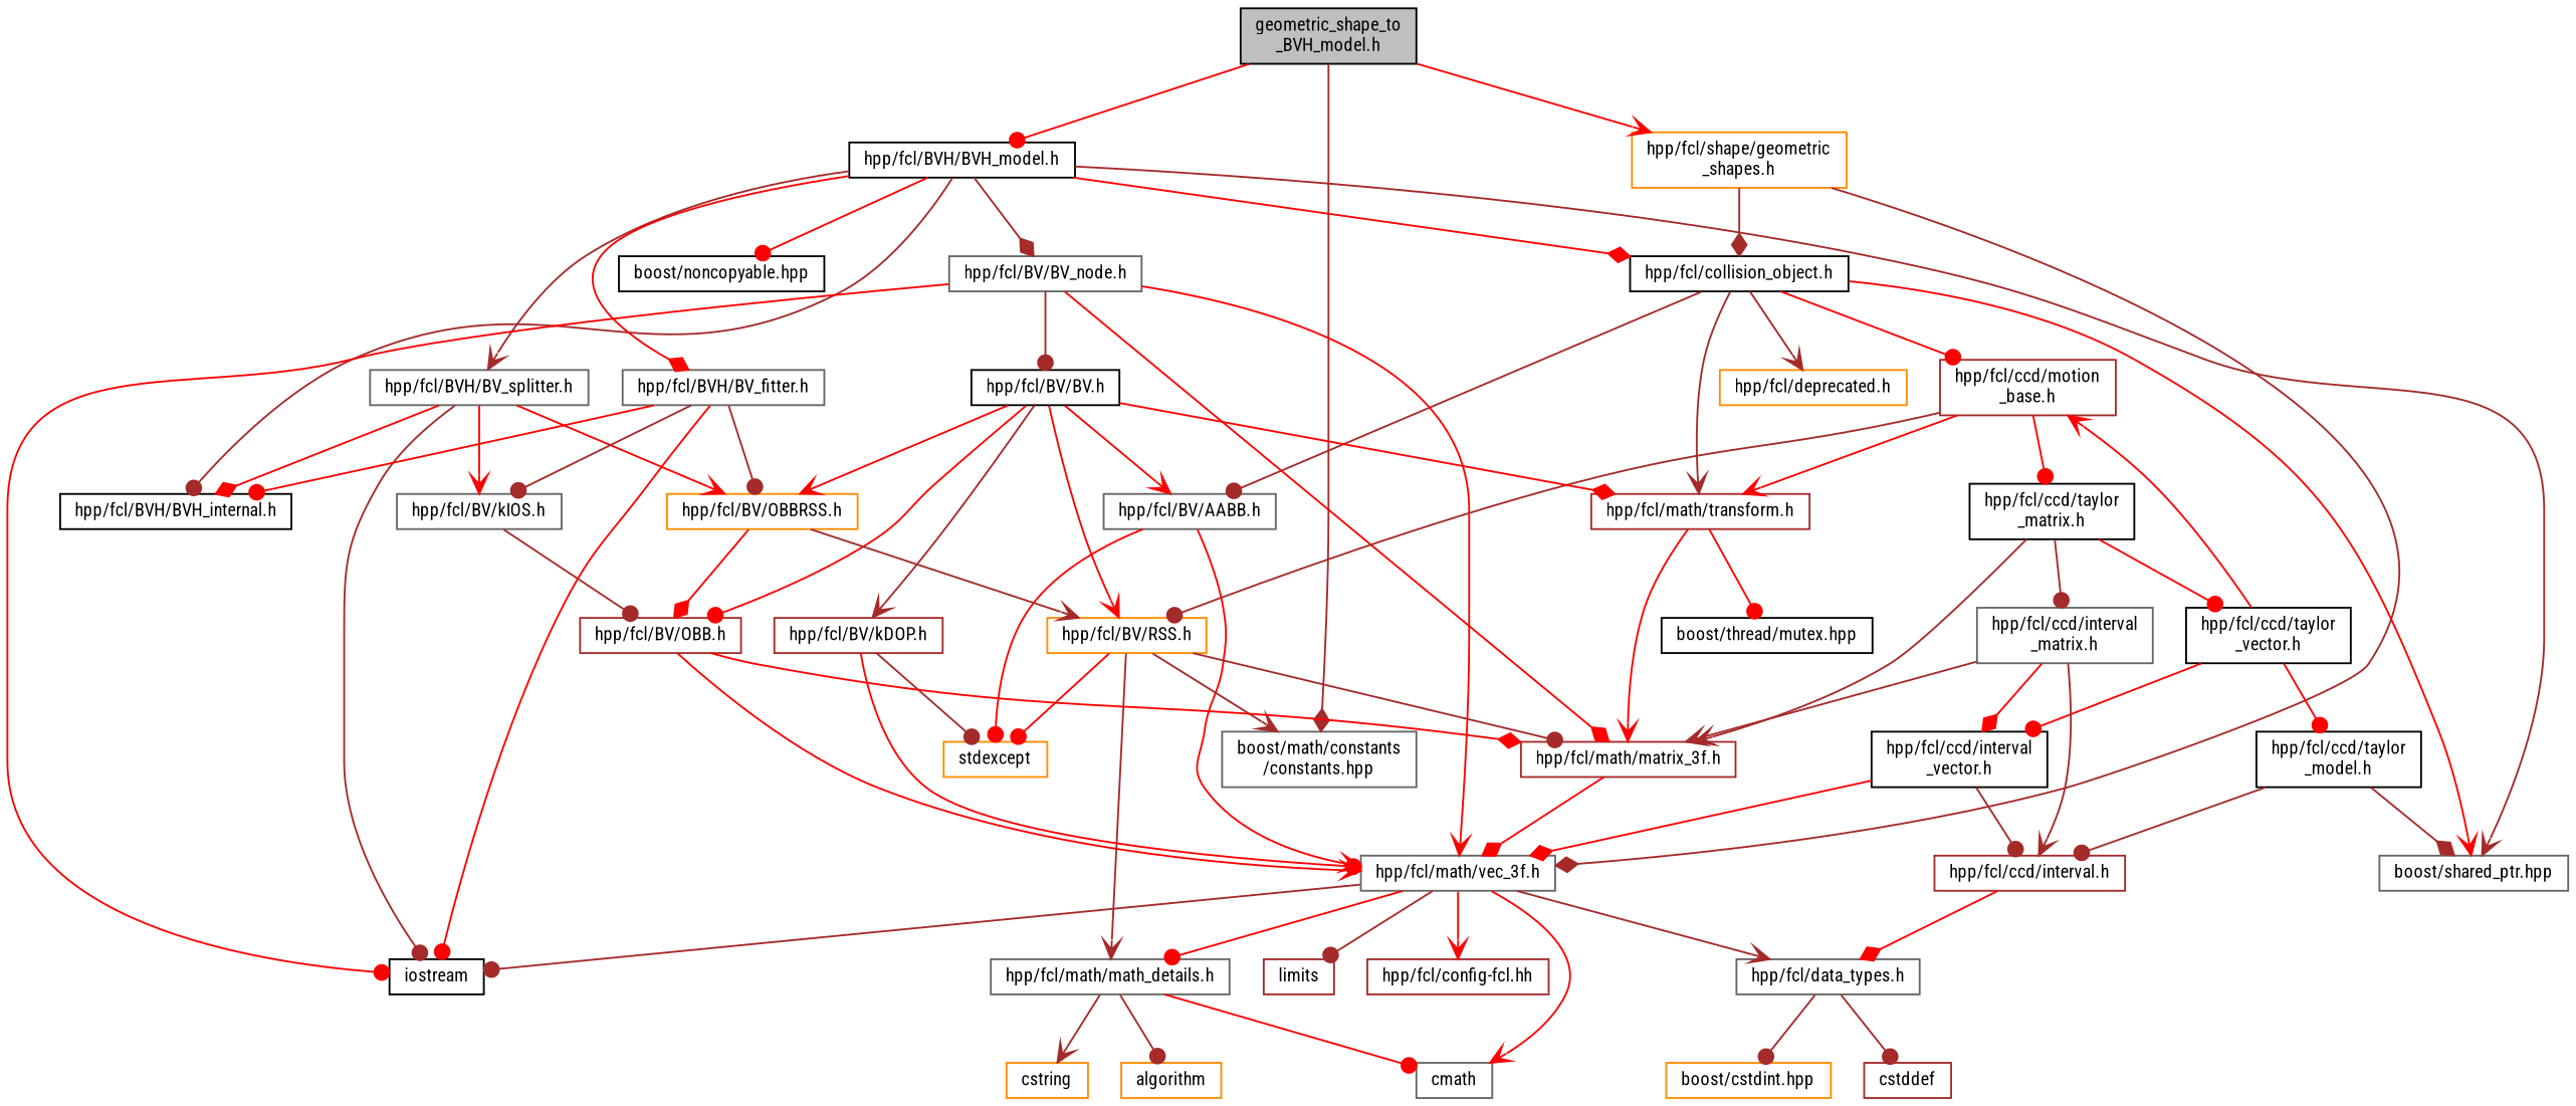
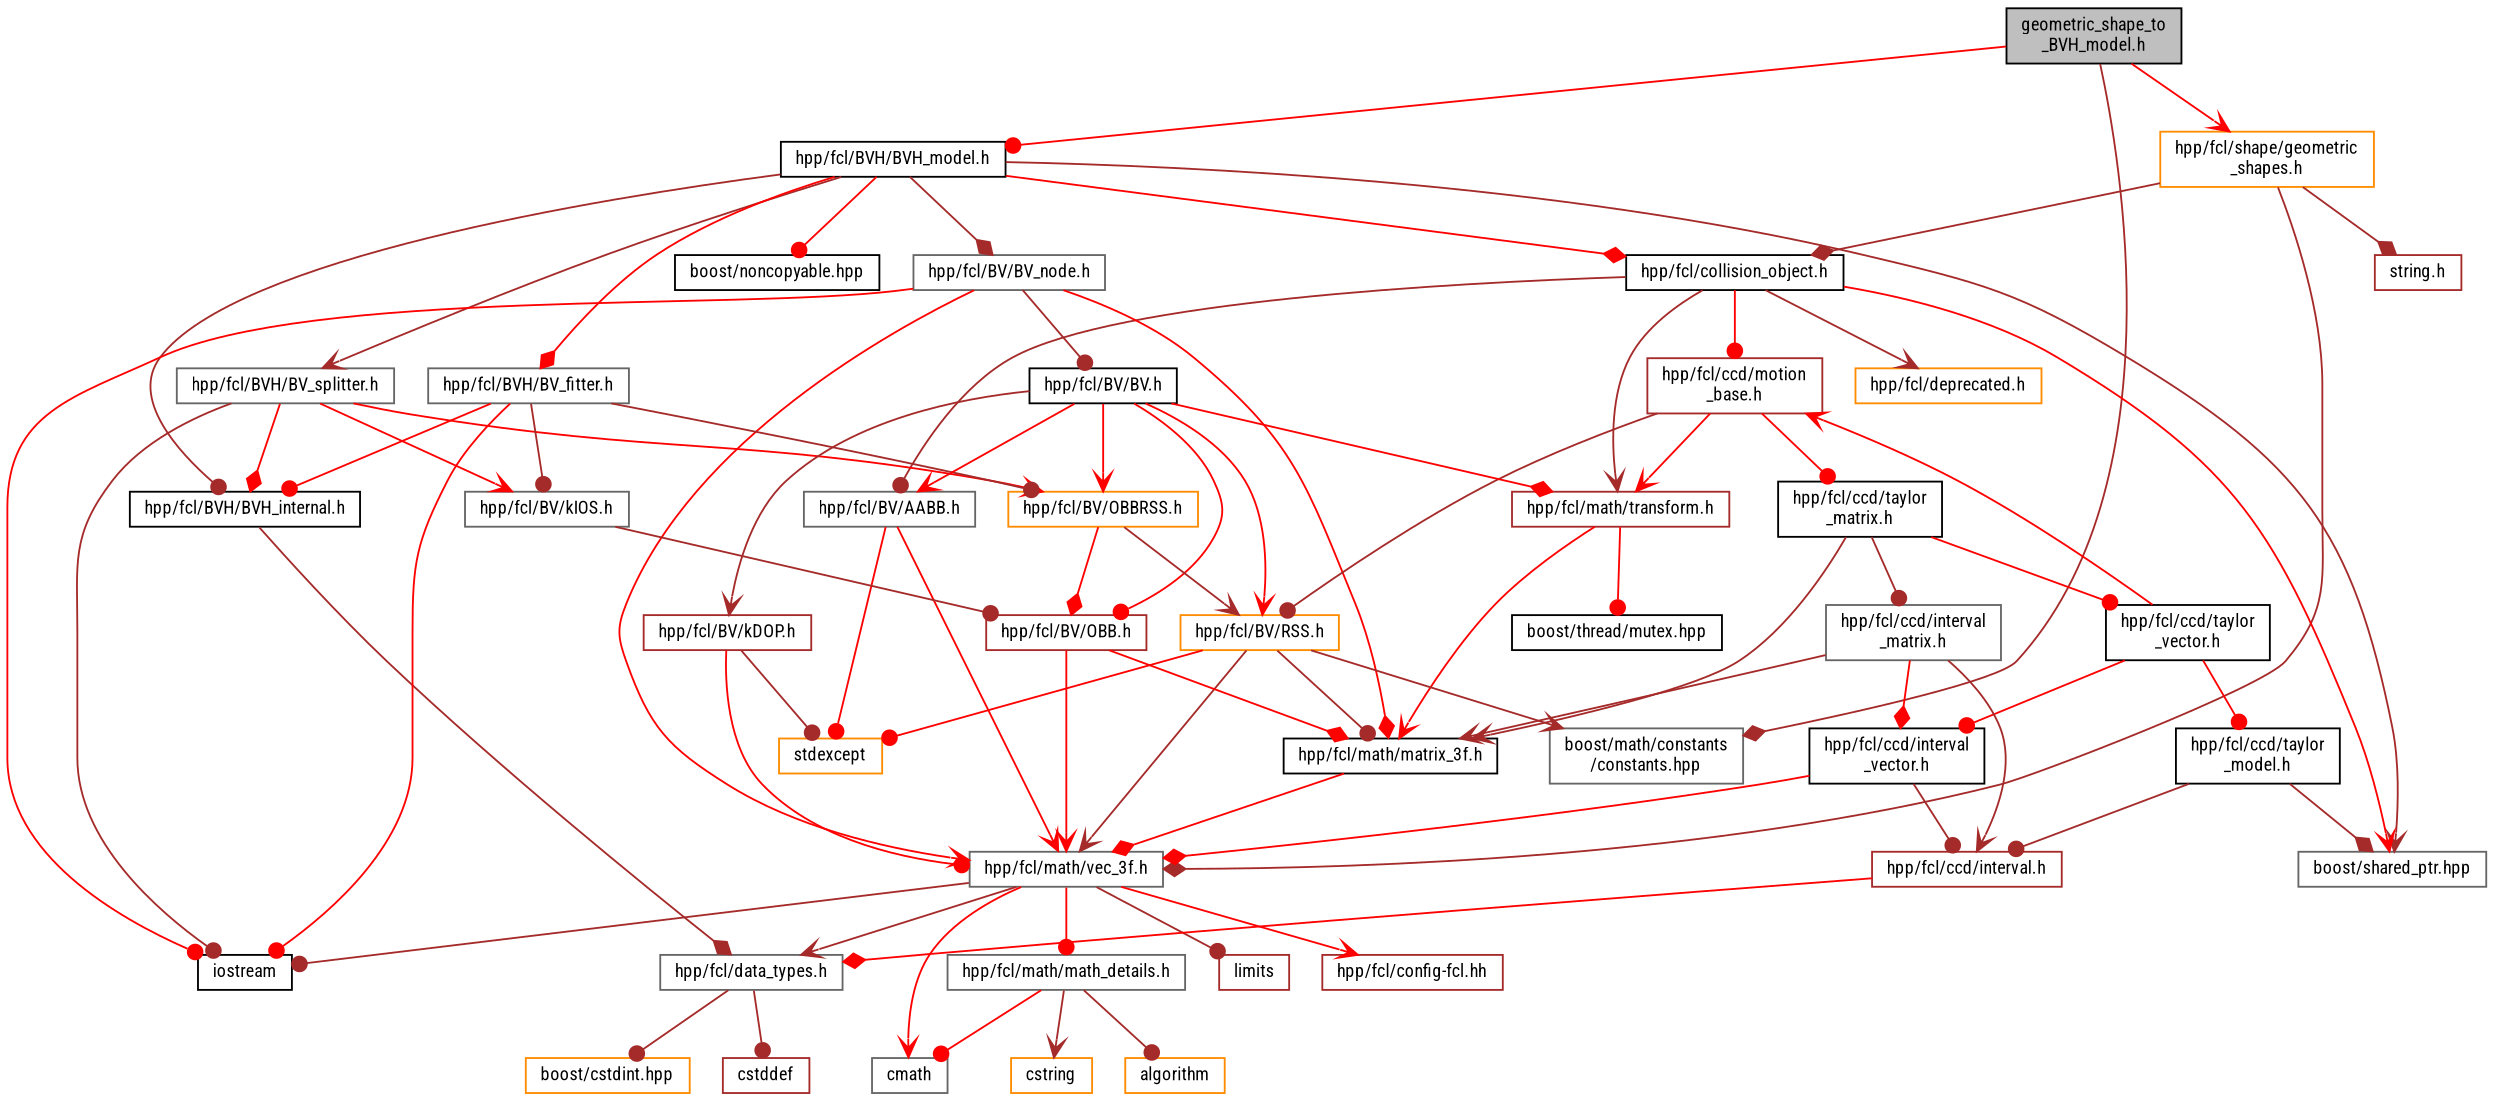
  digraph {
    fontname="Roboto Condensed"
    node [color=black fillcolor=white fontname="Roboto Condensed" fontsize=10 shape=record style=filled]
    edge [arrowhead=dot color=red fontname="Roboto Condensed" fontsize=10 labelfontname=FreeSans labelfontsize=10 style=solid]
    n1 [fillcolor=grey75 fontcolor=black height=0.2 label="geometric_shape_to\l_BVH_model.h" width=0.4]
    n2 [color=darkorange height=0.2 label="hpp/fcl/shape/geometric\l_shapes.h" width=0.4]
    n3 [color=gray40 height=0.2 label="boost/math/constants\l/constants.hpp" width=0.4]
    n4 [height=0.2 label="hpp/fcl/BVH/BVH_model.h" width=0.4]
    n5 [height=0.2 label="hpp/fcl/collision_object.h" width=0.4]
    n6 [color=gray40 height=0.2 label="hpp/fcl/math/vec_3f.h" width=0.4]
+   n7 [color=brown height=0.2 label="string.h" width=0.4]
    n8 [color=gray40 height=0.2 label="boost/shared_ptr.hpp" width=0.4]
    n9 [height=0.2 label="hpp/fcl/BVH/BVH_internal.h" width=0.4]
    n10 [color=gray40 height=0.2 label="hpp/fcl/BV/BV_node.h" width=0.4]
    n11 [color=gray40 height=0.2 label="hpp/fcl/BVH/BV_splitter.h" width=0.4]
    n12 [color=gray40 height=0.2 label="hpp/fcl/BVH/BV_fitter.h" width=0.4]
    n13 [height=0.2 label="boost/noncopyable.hpp" width=0.4]
    n14 [color=darkorange height=0.2 label="hpp/fcl/deprecated.h" width=0.4]
    n15 [color=gray40 height=0.2 label="hpp/fcl/BV/AABB.h" width=0.4]
    n16 [color=brown height=0.2 label="hpp/fcl/math/transform.h" width=0.4]
    n17 [color=brown height=0.2 label="hpp/fcl/ccd/motion\l_base.h" width=0.4]
    n18 [color=brown height=0.2 label="hpp/fcl/config-fcl.hh" width=0.4]
    n19 [color=gray40 height=0.2 label="hpp/fcl/data_types.h" width=0.4]
    n20 [color=gray40 height=0.2 label="hpp/fcl/math/math_details.h" width=0.4]
    n21 [color=gray40 height=0.2 label=cmath width=0.4]
    n22 [height=0.2 label=iostream width=0.4]
    n23 [color=brown height=0.2 label=limits width=0.4]
    n24 [color=darkorange height=0.2 label=stdexcept width=0.4]
-   n25 [color=brown height=0.2 label="hpp/fcl/math/matrix_3f.h" width=0.4]
+   n25 [height=0.2 label="hpp/fcl/math/matrix_3f.h" width=0.4]
    n26 [height=0.2 label="boost/thread/mutex.hpp" width=0.4]
    n27 [height=0.2 label="hpp/fcl/ccd/taylor\l_matrix.h" width=0.4]
    n28 [color=darkorange height=0.2 label="hpp/fcl/BV/RSS.h" width=0.4]
    n29 [color=brown height=0.2 label=cstddef width=0.4]
    n30 [color=darkorange height=0.2 label="boost/cstdint.hpp" width=0.4]
    n31 [color=darkorange height=0.2 label=algorithm width=0.4]
    n32 [color=darkorange height=0.2 label=cstring width=0.4]
    n33 [height=0.2 label="hpp/fcl/ccd/taylor\l_vector.h" width=0.4]
    n34 [color=gray40 height=0.2 label="hpp/fcl/ccd/interval\l_matrix.h" width=0.4]
    n35 [height=0.2 label="hpp/fcl/ccd/interval\l_vector.h" width=0.4]
    n36 [height=0.2 label="hpp/fcl/ccd/taylor\l_model.h" width=0.4]
    n37 [color=brown height=0.2 label="hpp/fcl/ccd/interval.h" width=0.4]
    n38 [height=0.2 label="hpp/fcl/BV/BV.h" width=0.4]
    n39 [color=darkorange height=0.2 label="hpp/fcl/BV/OBBRSS.h" width=0.4]
    n40 [color=gray40 height=0.2 label="hpp/fcl/BV/kIOS.h" width=0.4]
    n41 [color=brown height=0.2 label="hpp/fcl/BV/kDOP.h" width=0.4]
    n42 [color=brown height=0.2 label="hpp/fcl/BV/OBB.h" width=0.4]
    n1 -> n2 [arrowhead=vee]
    n1 -> n3 [arrowhead=diamond color=brown]
    n1 -> n4
    n2 -> n5 [arrowhead=diamond color=brown]
    n2 -> n6 [arrowhead=diamond color=brown]
+   n2 -> n7 [arrowhead=diamond color=brown]
    n4 -> n5 [arrowhead=diamond]
    n4 -> n8 [arrowhead=vee color=brown]
    n4 -> n9 [color=brown]
    n4 -> n10 [arrowhead=diamond color=brown]
    n4 -> n11 [arrowhead=vee color=brown]
    n4 -> n12 [arrowhead=diamond]
    n4 -> n13
    n5 -> n8 [arrowhead=vee]
    n5 -> n14 [arrowhead=vee color=brown]
    n5 -> n15 [color=brown]
    n5 -> n16 [arrowhead=vee color=brown]
    n5 -> n17
    n6 -> n18 [arrowhead=vee]
    n6 -> n19 [arrowhead=vee color=brown]
    n6 -> n20
    n6 -> n21 [arrowhead=vee]
    n6 -> n22 [color=brown]
    n6 -> n23 [color=brown]
+   n9 -> n19 [arrowhead=diamond color=brown]
    n10 -> n6 [arrowhead=vee]
    n10 -> n22
    n10 -> n25 [arrowhead=diamond]
    n10 -> n38 [color=brown]
    n11 -> n9 [arrowhead=diamond]
    n11 -> n22 [color=brown]
    n11 -> n39 [arrowhead=vee]
    n11 -> n40 [arrowhead=vee]
    n12 -> n9
    n12 -> n22
    n12 -> n39 [color=brown]
    n12 -> n40 [color=brown]
    n15 -> n6 [arrowhead=vee]
    n15 -> n24
    n16 -> n25 [arrowhead=vee]
    n16 -> n26
    n17 -> n16 [arrowhead=vee]
    n17 -> n27
    n17 -> n28 [color=brown]
    n19 -> n29 [color=brown]
    n19 -> n30 [color=brown]
    n20 -> n21
    n20 -> n31 [color=brown]
    n20 -> n32 [arrowhead=vee color=brown]
    n25 -> n6 [arrowhead=diamond]
    n27 -> n25 [arrowhead=vee color=brown]
    n27 -> n33
    n27 -> n34 [color=brown]
    n28 -> n3 [arrowhead=vee color=brown]
-   n28 -> n20 [arrowhead=vee color=brown]
+   n28 -> n6 [arrowhead=vee color=brown]
    n28 -> n24
    n28 -> n25 [color=brown]
    n33 -> n17 [arrowhead=vee]
    n33 -> n35
    n33 -> n36
    n34 -> n25 [arrowhead=vee color=brown]
    n34 -> n35 [arrowhead=diamond]
    n34 -> n37 [arrowhead=vee color=brown]
    n35 -> n6 [arrowhead=diamond]
    n35 -> n37 [color=brown]
    n36 -> n8 [arrowhead=diamond color=brown]
    n36 -> n37 [color=brown]
    n37 -> n19 [arrowhead=diamond]
    n38 -> n15 [arrowhead=vee]
    n38 -> n16 [arrowhead=diamond]
    n38 -> n28 [arrowhead=vee]
    n38 -> n39 [arrowhead=vee]
    n38 -> n41 [arrowhead=vee color=brown]
    n38 -> n42
    n39 -> n28 [arrowhead=vee color=brown]
    n39 -> n42 [arrowhead=diamond]
    n40 -> n42 [color=brown]
    n41 -> n6
    n41 -> n24 [color=brown]
    n42 -> n6 [arrowhead=vee]
    n42 -> n25 [arrowhead=diamond]
  }
